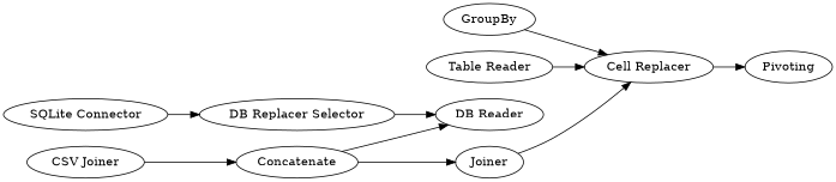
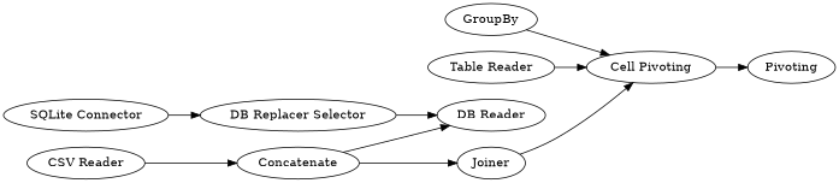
  digraph {
    rankdir=LR
    n1 [label=Concatenate]
    n2 [label=Joiner]
    n3 [label="DB Reader"]
-   n4 [label="Cell Replacer"]
+   n4 [label="Cell Pivoting"]
    n5 [label=Pivoting]
    n6 [label=GroupBy]
-   n7 [label="CSV Joiner"]
+   n7 [label="CSV Reader"]
    n8 [label="SQLite Connector"]
    n9 [label="DB Replacer Selector"]
    n10 [label="Table Reader"]
    n1 -> n2
    n1 -> n3
    n2 -> n4
    n4 -> n5
    n6 -> n4
    n7 -> n1
    n8 -> n9
    n9 -> n3
    n10 -> n4
  }
